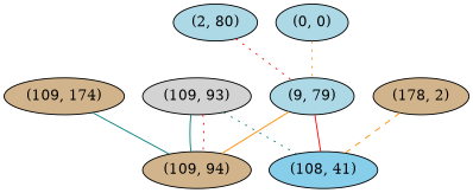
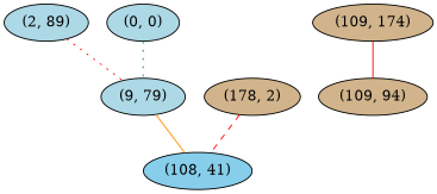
  graph {
    node [fillcolor=lightblue style=filled]
    edge [color=teal style=dotted weight=1]
-   "(2, 80)"
+   "(2, 80)" [label="(2, 89)"]
    "(9, 79)"
    "(109, 94)" [fillcolor=tan]
    "(108, 41)" [fillcolor=skyblue]
    "(0, 0)"
    n6 [fillcolor=tan label="(178, 2)"]
-   "(109, 93)" [fillcolor=lightgrey]
    n8 [fillcolor=tan label="(109, 174)"]
    "(2, 80)" -- "(9, 79)" [color=red]
-   "(9, 79)" -- "(109, 94)" [color=darkorange style=solid]
-   "(9, 79)" -- "(108, 41)" [color=red style=solid]
-   "(0, 0)" -- "(9, 79)" [color=darkorange weight=4]
-   n6 -- "(108, 41)" [color=darkorange style=dashed]
-   "(109, 93)" -- "(109, 94)" [style=solid]
-   "(109, 93)" -- "(109, 94)" [color=red]
-   "(109, 93)" -- "(108, 41)"
-   n8 -- "(109, 94)" [style=solid]
+   "(9, 79)" -- "(108, 41)" [color=darkorange style=solid]
+   "(0, 0)" -- "(9, 79)" [weight=4]
+   n6 -- "(108, 41)" [color=red style=dashed]
+   n8 -- "(109, 94)" [color=red style=solid]
  }
